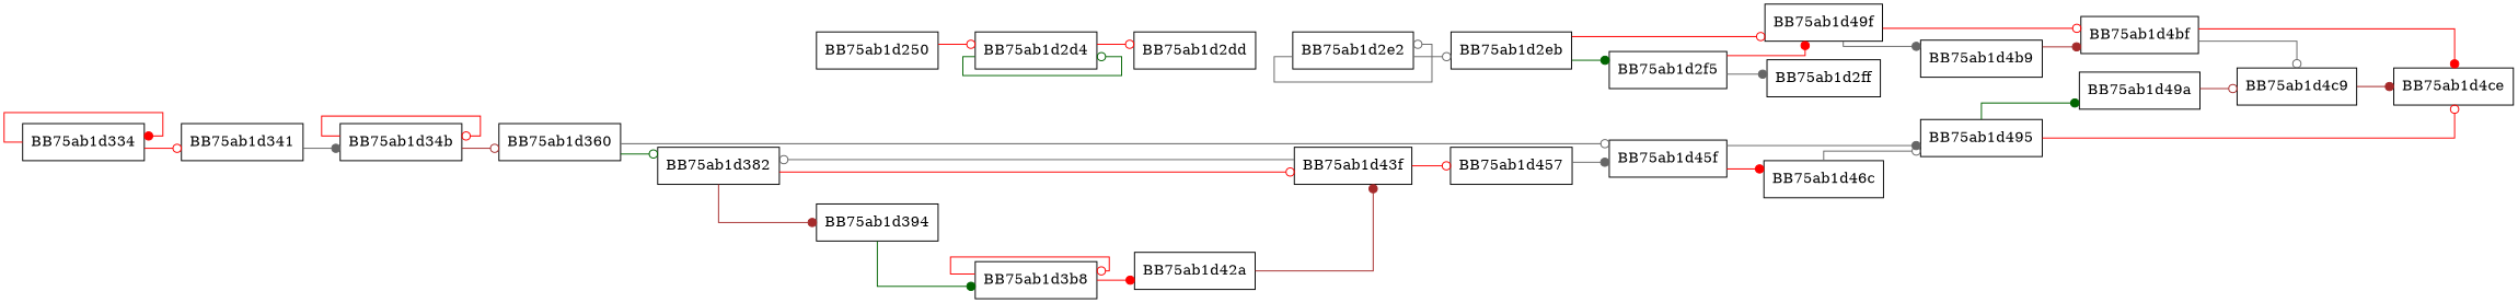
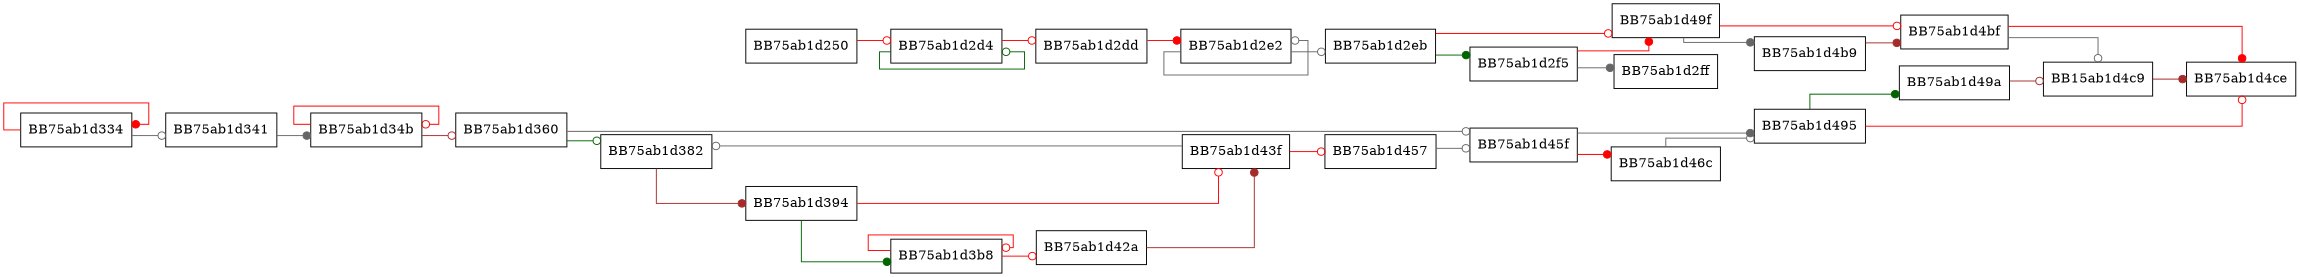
  digraph {
    rankdir=LR
    splines=ortho
    node [shape=box]
    edge [arrowhead=odot color=red]
    BB75ab1d250
    BB75ab1d2d4
    BB75ab1d2dd
    BB75ab1d2e2
    BB75ab1d2eb
    BB75ab1d49f
    BB75ab1d2f5
    BB75ab1d4bf
    BB75ab1d4b9
    BB75ab1d2ff
    BB75ab1d4ce
-   BB75ab1d4c9
+   BB75ab1d4c9 [label=BB15ab1d4c9]
    BB75ab1d334
    BB75ab1d341
    BB75ab1d34b
    BB75ab1d360
    BB75ab1d45f
    BB75ab1d382
    BB75ab1d495
    n20 [label=BB75ab1d46c]
    BB75ab1d43f
    BB75ab1d394
    BB75ab1d49a
    BB75ab1d457
    BB75ab1d3b8
    BB75ab1d42a
    BB75ab1d250 -> BB75ab1d2d4
    BB75ab1d2d4 -> BB75ab1d2d4 [color=darkgreen]
    BB75ab1d2d4 -> BB75ab1d2dd
+   BB75ab1d2dd -> BB75ab1d2e2 [arrowhead=dot]
    BB75ab1d2e2 -> BB75ab1d2e2 [color=gray40]
    BB75ab1d2e2 -> BB75ab1d2eb [color=gray40]
    BB75ab1d2eb -> BB75ab1d49f
    BB75ab1d2eb -> BB75ab1d2f5 [arrowhead=dot color=darkgreen]
    BB75ab1d49f -> BB75ab1d4bf
    BB75ab1d49f -> BB75ab1d4b9 [arrowhead=dot color=gray40]
    BB75ab1d2f5 -> BB75ab1d49f [arrowhead=dot]
    BB75ab1d2f5 -> BB75ab1d2ff [arrowhead=dot color=gray40]
    BB75ab1d4bf -> BB75ab1d4ce [arrowhead=dot]
    BB75ab1d4bf -> BB75ab1d4c9 [color=gray40]
    BB75ab1d4b9 -> BB75ab1d4bf [arrowhead=dot color=brown]
    BB75ab1d4c9 -> BB75ab1d4ce [arrowhead=dot color=brown]
    BB75ab1d334 -> BB75ab1d334 [arrowhead=dot]
-   BB75ab1d334 -> BB75ab1d341
+   BB75ab1d334 -> BB75ab1d341 [color=gray40]
    BB75ab1d341 -> BB75ab1d34b [arrowhead=dot color=gray40]
    BB75ab1d34b -> BB75ab1d34b
    BB75ab1d34b -> BB75ab1d360 [color=brown]
    BB75ab1d360 -> BB75ab1d45f [color=gray40]
    BB75ab1d360 -> BB75ab1d382 [color=darkgreen]
    BB75ab1d45f -> BB75ab1d495 [arrowhead=dot color=gray40]
    BB75ab1d45f -> n20 [arrowhead=dot]
-   BB75ab1d382 -> BB75ab1d43f
+   BB75ab1d394 -> BB75ab1d43f
    BB75ab1d382 -> BB75ab1d394 [arrowhead=dot color=brown]
    BB75ab1d495 -> BB75ab1d4ce
    BB75ab1d495 -> BB75ab1d49a [arrowhead=dot color=darkgreen]
    n20 -> BB75ab1d495 [color=gray40]
    BB75ab1d43f -> BB75ab1d382 [color=gray40]
    BB75ab1d43f -> BB75ab1d457
    BB75ab1d394 -> BB75ab1d3b8 [arrowhead=dot color=darkgreen]
    BB75ab1d49a -> BB75ab1d4c9 [color=brown]
-   BB75ab1d457 -> BB75ab1d45f [arrowhead=dot color=gray40]
+   BB75ab1d457 -> BB75ab1d45f [color=gray40]
    BB75ab1d3b8 -> BB75ab1d3b8
-   BB75ab1d3b8 -> BB75ab1d42a [arrowhead=dot]
+   BB75ab1d3b8 -> BB75ab1d42a
    BB75ab1d42a -> BB75ab1d43f [arrowhead=dot color=brown]
  }
